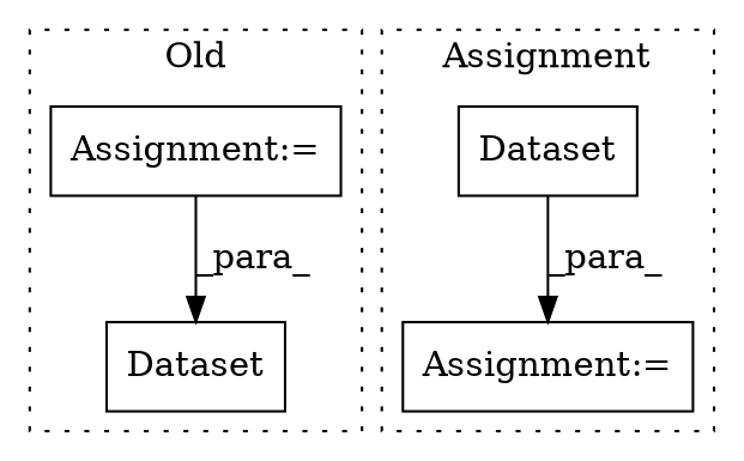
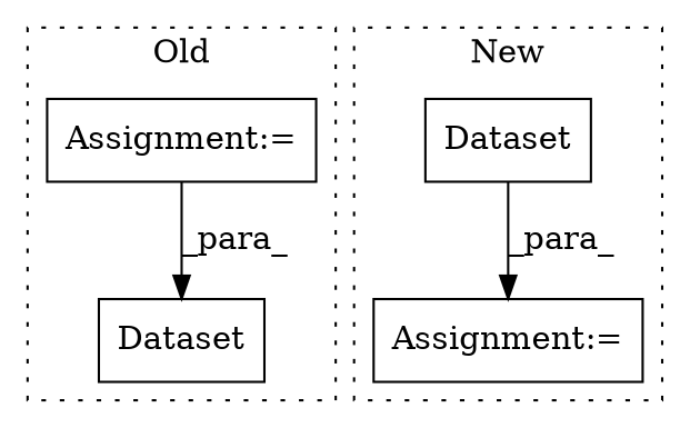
  digraph {
    node [a=32 l="8,1" shape=box]
    n1 [label=Dataset s="2983,3061"]
    n2 [a=7 l=1 label="Assignment:=" s=2005]
    n3 [label=Dataset s="2209,2230"]
    n4 [a=7 l=1 label="Assignment:=" s=2208]
    subgraph cluster_1 {
      label=Old
      style=dotted
      n1
      n2
    }
    subgraph cluster_2 {
-     label=Assignment
+     label=New
      style=dotted
      n3
      n4
    }
    n2 -> n1 [label=_para_]
    n3 -> n4 [label=_para_]
  }
